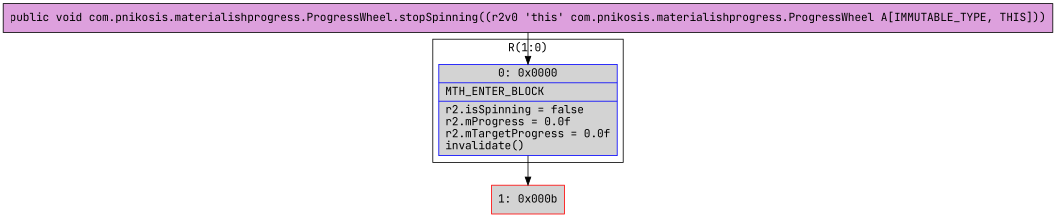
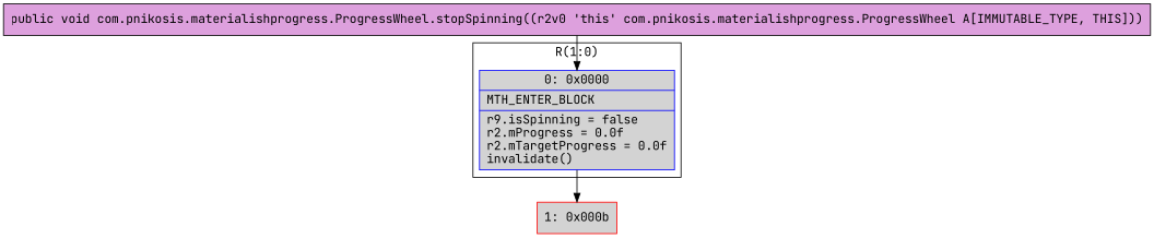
  digraph {
    fontname="JetBrains Mono"
    node [shape=record style=filled fillcolor=lightgrey fontname="JetBrains Mono"]
    edge [style=solid fontname="JetBrains Mono"]
-   n1 [color=blue label="{0\:\ 0x0000|MTH_ENTER_BLOCK\l|r2.isSpinning = false\lr2.mProgress = 0.0f\lr2.mTargetProgress = 0.0f\linvalidate()\l}"]
+   n1 [color=blue label="{0\:\ 0x0000|MTH_ENTER_BLOCK\l|r9.isSpinning = false\lr2.mProgress = 0.0f\lr2.mTargetProgress = 0.0f\linvalidate()\l}"]
    n2 [color=red label="{1\:\ 0x000b}"]
    n3 [label="{public void com.pnikosis.materialishprogress.ProgressWheel.stopSpinning((r2v0 'this' com.pnikosis.materialishprogress.ProgressWheel A[IMMUTABLE_TYPE, THIS])) }" fillcolor=plum]
    subgraph cluster_1 {
      label="R(1:0)"
      n1
    }
    n1 -> n2
    n3 -> n1
  }
